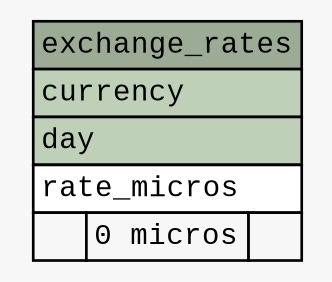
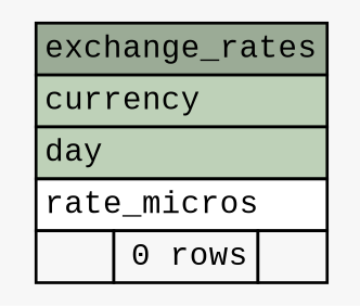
  digraph {
    bgcolor="#f7f7f7"
    fontname="Liberation Mono"
    fontsize=11
    nodesep=0.18
    rankdir=TB
    ranksep=0.46
-   n1 [fontname="Liberation Mono" fontsize=11 label=<     <TABLE BORDER="0" CELLBORDER="1" CELLSPACING="0" BGCOLOR="#ffffff">       <TR><TD COLSPAN="3" BGCOLOR="#9bab96" ALIGN="CENTER">exchange_rates</TD></TR>       <TR><TD PORT="currency" COLSPAN="3" BGCOLOR="#bed1b8" ALIGN="LEFT">currency</TD></TR>       <TR><TD PORT="day" COLSPAN="3" BGCOLOR="#bed1b8" ALIGN="LEFT">day</TD></TR>       <TR><TD PORT="rate_micros" COLSPAN="3" ALIGN="LEFT">rate_micros</TD></TR>       <TR><TD ALIGN="LEFT" BGCOLOR="#f7f7f7">  </TD><TD ALIGN="RIGHT" BGCOLOR="#f7f7f7">0 micros</TD><TD ALIGN="RIGHT" BGCOLOR="#f7f7f7">  </TD></TR>     </TABLE>> shape=plaintext]
+   n1 [fontname="Liberation Mono" fontsize=11 label=<     <TABLE BORDER="0" CELLBORDER="1" CELLSPACING="0" BGCOLOR="#ffffff">       <TR><TD COLSPAN="3" BGCOLOR="#9bab96" ALIGN="CENTER">exchange_rates</TD></TR>       <TR><TD PORT="currency" COLSPAN="3" BGCOLOR="#bed1b8" ALIGN="LEFT">currency</TD></TR>       <TR><TD PORT="day" COLSPAN="3" BGCOLOR="#bed1b8" ALIGN="LEFT">day</TD></TR>       <TR><TD PORT="rate_micros" COLSPAN="3" ALIGN="LEFT">rate_micros</TD></TR>       <TR><TD ALIGN="LEFT" BGCOLOR="#f7f7f7">  </TD><TD ALIGN="RIGHT" BGCOLOR="#f7f7f7">0 rows</TD><TD ALIGN="RIGHT" BGCOLOR="#f7f7f7">  </TD></TR>     </TABLE>> shape=plaintext]
  }
